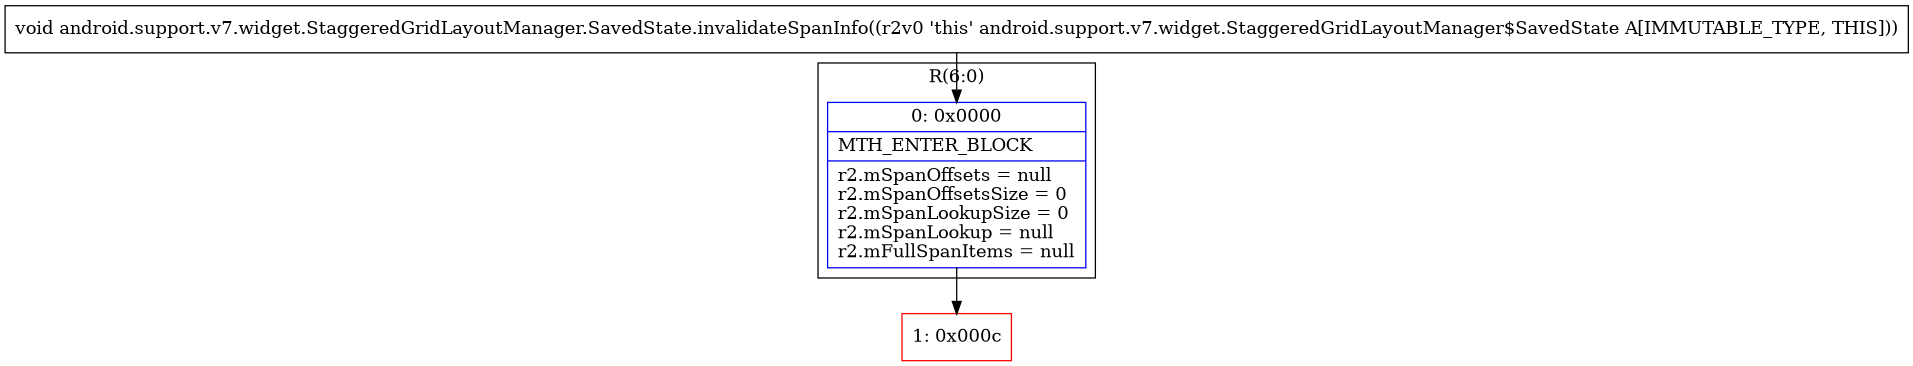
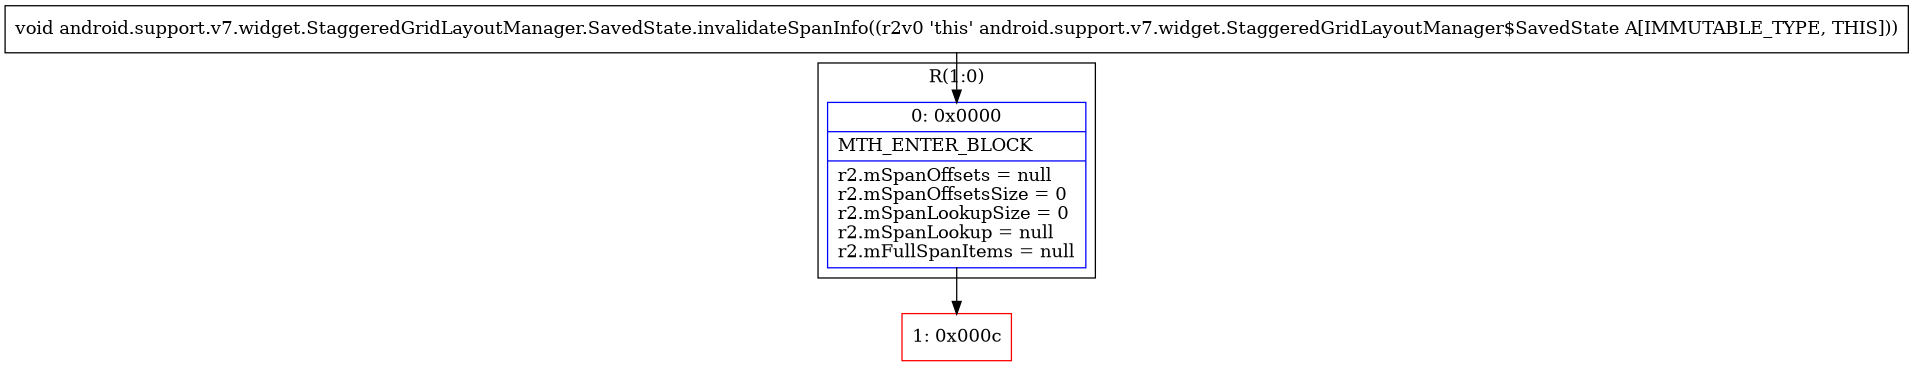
  digraph {
    node [shape=record]
    n1 [color=blue label="{0\:\ 0x0000|MTH_ENTER_BLOCK\l|r2.mSpanOffsets = null\lr2.mSpanOffsetsSize = 0\lr2.mSpanLookupSize = 0\lr2.mSpanLookup = null\lr2.mFullSpanItems = null\l}"]
    n2 [color=red label="{1\:\ 0x000c}"]
    n3 [label="{void android.support.v7.widget.StaggeredGridLayoutManager.SavedState.invalidateSpanInfo((r2v0 'this' android.support.v7.widget.StaggeredGridLayoutManager$SavedState A[IMMUTABLE_TYPE, THIS])) }"]
    subgraph cluster_1 {
-     label="R(6:0)"
+     label="R(1:0)"
      n1
    }
    n1 -> n2
    n3 -> n1
  }
